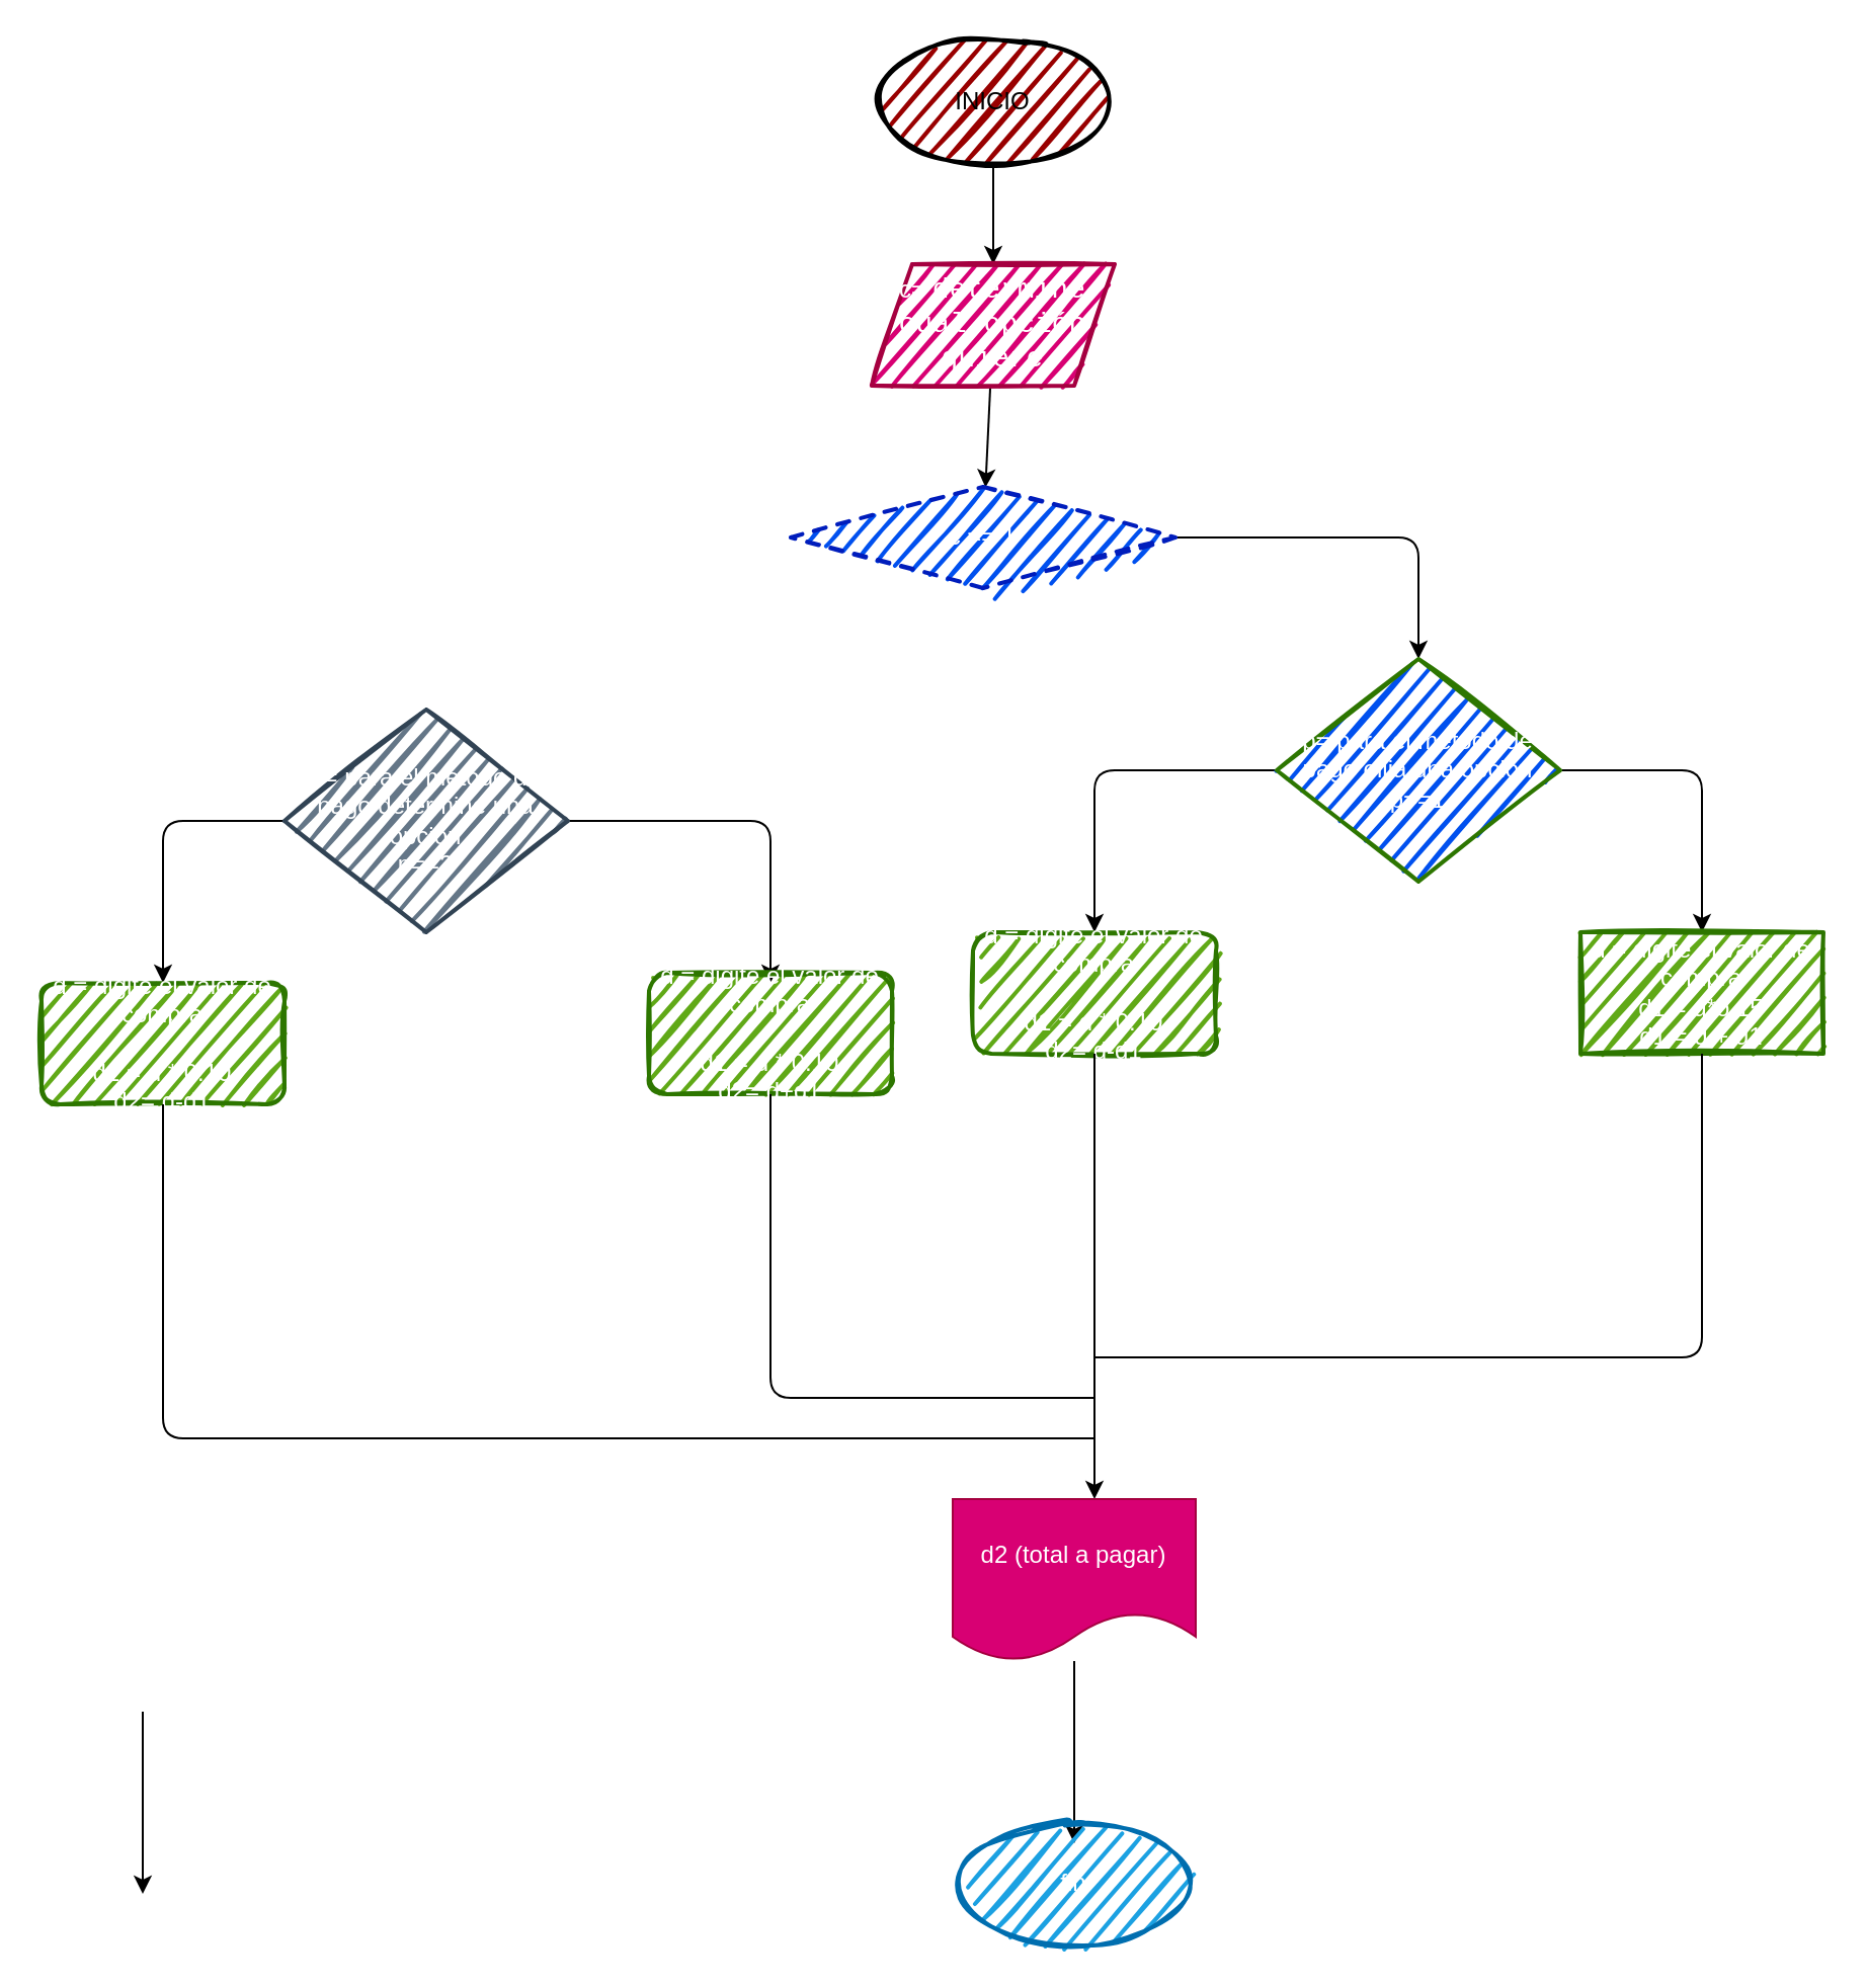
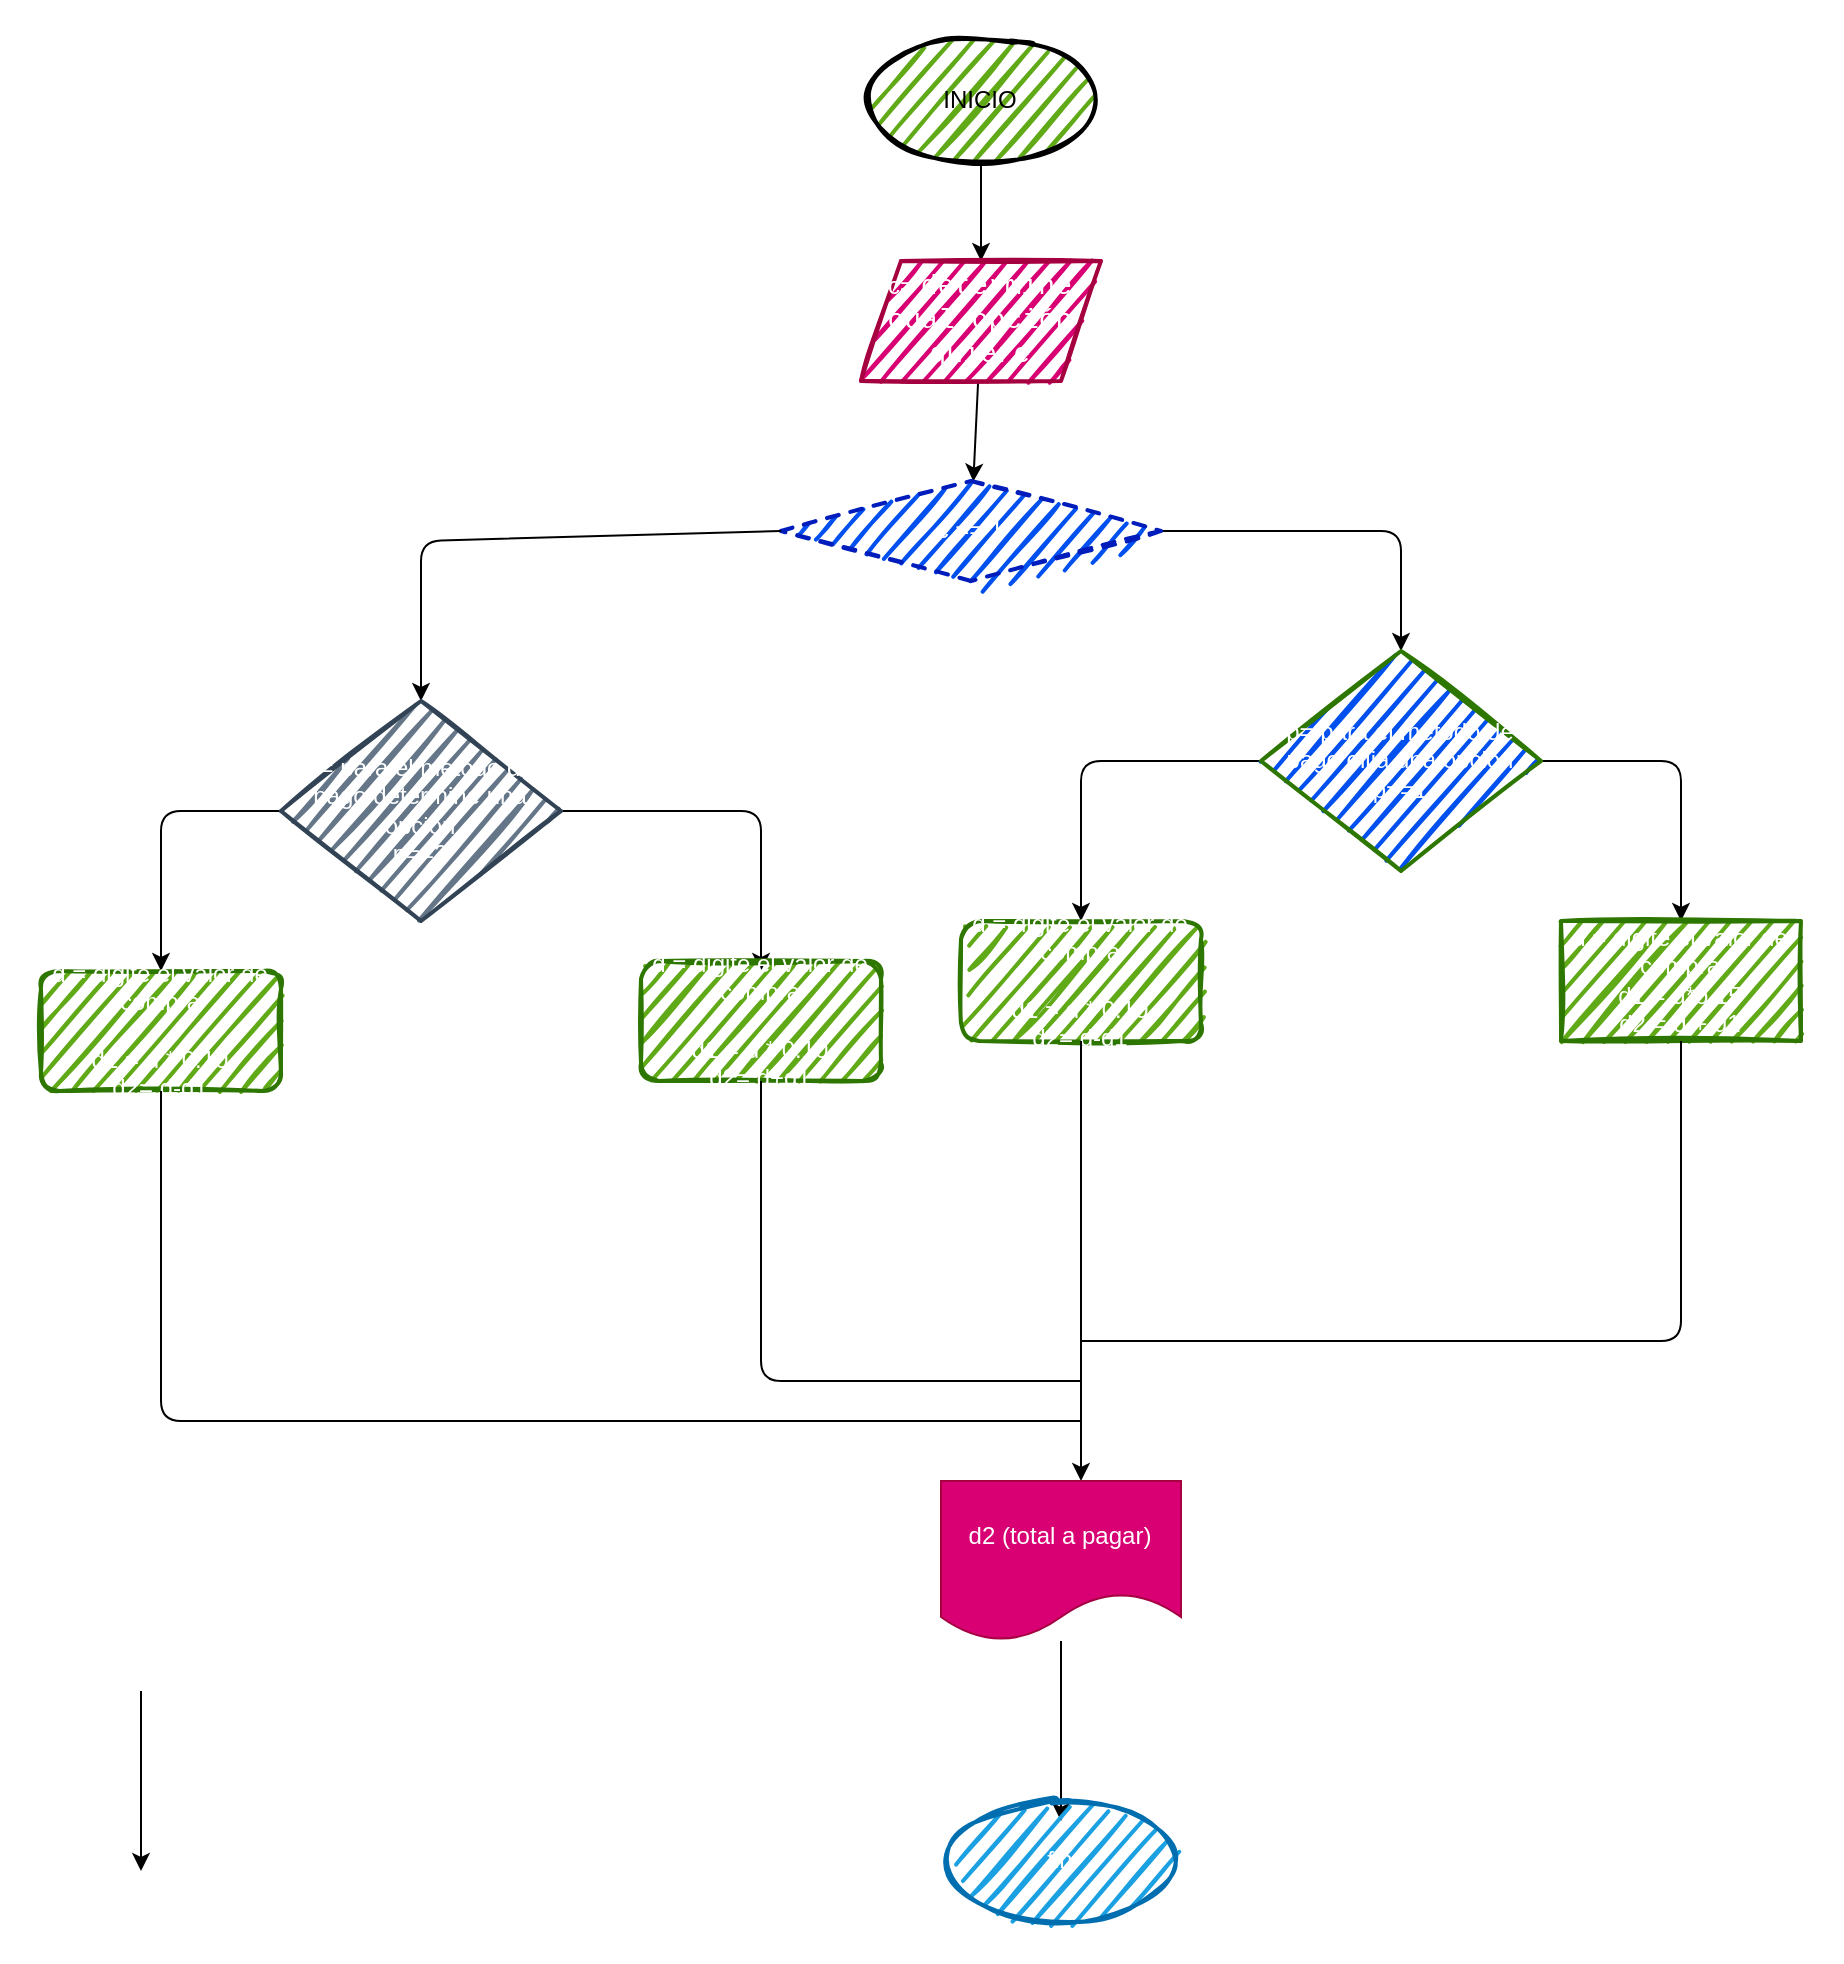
  <mxCell id="0" />
  <mxCell id="1" parent="0" />
  <mxCell id="2" value="" style="edgeStyle=none;html=1;" edge="1" parent="1" source="3" target="5"><mxGeometry relative="1" as="geometry" /></mxCell>
- <mxCell id="3" value="INICIO" style="ellipse;whiteSpace=wrap;html=1;strokeWidth=2;fillWeight=2;hachureGap=8;fillColor=#990000;fillStyle=dots;sketch=1;" vertex="1" parent="1"><mxGeometry x="430" y="20" width="120" height="60" as="geometry" /></mxCell>
+ <mxCell id="3" value="INICIO" style="ellipse;whiteSpace=wrap;html=1;strokeWidth=2;fillWeight=2;hachureGap=8;fillColor=#60a917;fillStyle=dots;sketch=1;" vertex="1" parent="1"><mxGeometry x="430" y="20" width="120" height="60" as="geometry" /></mxCell>
  <mxCell id="4" value="" style="edgeStyle=none;html=1;fontColor=#FFFFFF;" edge="1" parent="1" source="5" target="7"><mxGeometry relative="1" as="geometry" /></mxCell>
  <mxCell id="5" value="c=&amp;nbsp;&lt;span style=&quot;font-family: &amp;#34;consolas&amp;#34; , &amp;#34;courier new&amp;#34; , monospace ; font-size: 14px&quot;&gt;determine cual opción quiere&lt;/span&gt;" style="shape=parallelogram;perimeter=parallelogramPerimeter;whiteSpace=wrap;html=1;fixedSize=1;fillColor=#d80073;strokeWidth=2;fillWeight=2;hachureGap=8;fillStyle=dots;sketch=1;fontColor=#ffffff;strokeColor=#A50040;" vertex="1" parent="1"><mxGeometry x="430" y="130" width="120" height="60" as="geometry" /></mxCell>
  <mxCell id="6" value="" style="edgeStyle=none;html=1;fontColor=#FFFFFF;" edge="1" parent="1" source="7" target="10"><mxGeometry relative="1" as="geometry"><Array as="points"><mxPoint x="700" y="265" /></Array></mxGeometry></mxCell>
  <mxCell id="7" value="c == 1" style="rhombus;whiteSpace=wrap;html=1;fillColor=#0050ef;strokeColor=#001DBC;fontColor=#ffffff;strokeWidth=2;fillWeight=2;hachureGap=8;fillStyle=dots;sketch=1;dashed=1;" vertex="1" parent="1"><mxGeometry x="390" y="240" width="190" height="50" as="geometry" /></mxCell>
  <mxCell id="8" value="" style="edgeStyle=none;html=1;fontColor=#FFFFFF;" edge="1" parent="1" source="10" target="12"><mxGeometry relative="1" as="geometry"><Array as="points"><mxPoint x="540" y="380" /></Array></mxGeometry></mxCell>
  <mxCell id="9" value="" style="edgeStyle=none;html=1;fontColor=#FFFFFF;" edge="1" parent="1" source="10" target="13"><mxGeometry relative="1" as="geometry"><Array as="points"><mxPoint x="840" y="380" /></Array></mxGeometry></mxCell>
  <mxCell id="10" value="p= para el metodo de pago elija una opcion&lt;br&gt;p==1" style="rhombus;whiteSpace=wrap;html=1;fillColor=#0050ef;strokeColor=#2D7600;fontColor=#ffffff;strokeWidth=2;fillWeight=2;hachureGap=8;fillStyle=dots;sketch=1;" vertex="1" parent="1"><mxGeometry x="630" y="325" width="140" height="110" as="geometry" /></mxCell>
  <mxCell id="11" value="v" style="text;html=1;align=center;verticalAlign=middle;resizable=0;points=[];autosize=1;strokeColor=none;fillColor=none;fontColor=#FFFFFF;" vertex="1" parent="1"><mxGeometry x="630" y="220" width="20" height="20" as="geometry" /></mxCell>
  <mxCell id="12" value="d = digite el valor de compra&lt;br&gt;&lt;br&gt;d1 = d * 0.10&lt;br&gt;d2= d-d1" style="rounded=1;whiteSpace=wrap;html=1;fillColor=#60a917;strokeColor=#2D7600;fontColor=#ffffff;strokeWidth=2;fillWeight=2;hachureGap=8;fillStyle=dots;sketch=1;" vertex="1" parent="1"><mxGeometry x="480" y="460" width="120" height="60" as="geometry" /></mxCell>
- <mxCell id="13" value="d = digite el valor de compra&lt;br&gt;d1 = d*o.15&lt;br&gt;d1 = d + d1" style="whiteSpace=wrap;html=1;fillColor=#60a917;strokeColor=#2D7600;fontColor=#ffffff;strokeWidth=2;fillWeight=2;hachureGap=8;fillStyle=dots;sketch=1;" vertex="1" parent="1"><mxGeometry x="780" y="460" width="120" height="60" as="geometry" /></mxCell>
+ <mxCell id="13" value="d = digite el valor de compra&lt;br&gt;d1 = d*o.15&lt;br&gt;d2 = d + d1" style="whiteSpace=wrap;html=1;fillColor=#60a917;strokeColor=#2D7600;fontColor=#ffffff;strokeWidth=2;fillWeight=2;hachureGap=8;fillStyle=dots;sketch=1;" vertex="1" parent="1"><mxGeometry x="780" y="460" width="120" height="60" as="geometry" /></mxCell>
  <mxCell id="14" value="v" style="text;html=1;align=center;verticalAlign=middle;resizable=0;points=[];autosize=1;strokeColor=none;fillColor=none;fontColor=#FFFFFF;" vertex="1" parent="1"><mxGeometry x="830" y="360" width="20" height="20" as="geometry" /></mxCell>
  <mxCell id="15" value="f" style="text;html=1;align=center;verticalAlign=middle;resizable=0;points=[];autosize=1;strokeColor=none;fillColor=none;fontColor=#FFFFFF;" vertex="1" parent="1"><mxGeometry x="550" y="360" width="20" height="20" as="geometry" /></mxCell>
  <mxCell id="16" value="" style="endArrow=classic;html=1;fontColor=#FFFFFF;exitX=0.5;exitY=1;exitDx=0;exitDy=0;" edge="1" parent="1" source="12"><mxGeometry width="50" height="50" relative="1" as="geometry"><mxPoint x="740" y="660" as="sourcePoint" /><mxPoint x="540" y="740" as="targetPoint" /></mxGeometry></mxCell>
  <mxCell id="17" value="" style="endArrow=none;html=1;fontColor=#FFFFFF;entryX=0.5;entryY=1;entryDx=0;entryDy=0;" edge="1" parent="1" target="13"><mxGeometry width="50" height="50" relative="1" as="geometry"><mxPoint x="540" y="670" as="sourcePoint" /><mxPoint x="790" y="610" as="targetPoint" /><Array as="points"><mxPoint x="840" y="670" /></Array></mxGeometry></mxCell>
  <mxCell id="18" value="" style="edgeStyle=none;html=1;fontColor=#FFFFFF;" edge="1" parent="1" source="19"><mxGeometry relative="1" as="geometry"><mxPoint x="530" y="910" as="targetPoint" /></mxGeometry></mxCell>
  <mxCell id="19" value="d2 (total a pagar)" style="shape=document;whiteSpace=wrap;html=1;boundedLbl=1;labelBackgroundColor=none;fontColor=#ffffff;fillColor=#d80073;strokeColor=#A50040;" vertex="1" parent="1"><mxGeometry x="470" y="740" width="120" height="80" as="geometry" /></mxCell>
  <mxCell id="20" value="fin" style="ellipse;whiteSpace=wrap;html=1;strokeWidth=2;fillWeight=2;hachureGap=8;fillColor=#1ba1e2;fillStyle=dots;sketch=1;labelBackgroundColor=none;fontColor=#ffffff;strokeColor=#006EAF;" vertex="1" parent="1"><mxGeometry x="470" y="900" width="120" height="60" as="geometry" /></mxCell>
+ <mxCell id="21" value="" style="edgeStyle=none;html=1;fontColor=#FFFFFF;exitX=0;exitY=0.5;exitDx=0;exitDy=0;" edge="1" parent="1" target="24" source="7"><mxGeometry relative="1" as="geometry"><mxPoint x="120" y="290" as="sourcePoint" /><Array as="points"><mxPoint x="210" y="270" /></Array></mxGeometry></mxCell>
  <mxCell id="22" value="" style="edgeStyle=none;html=1;fontColor=#FFFFFF;" edge="1" parent="1" source="24" target="25"><mxGeometry relative="1" as="geometry"><Array as="points"><mxPoint x="80" y="405" /></Array></mxGeometry></mxCell>
  <mxCell id="23" value="" style="edgeStyle=none;html=1;fontColor=#FFFFFF;" edge="1" parent="1" source="24"><mxGeometry relative="1" as="geometry"><mxPoint x="380" y="485" as="targetPoint" /><Array as="points"><mxPoint x="380" y="405" /></Array></mxGeometry></mxCell>
  <mxCell id="24" value="p= para el metodo de pago determine una opcion&lt;br&gt;p==2" style="rhombus;whiteSpace=wrap;html=1;fillColor=#647687;strokeColor=#314354;fontColor=#ffffff;strokeWidth=2;fillWeight=2;hachureGap=8;fillStyle=dots;sketch=1;" vertex="1" parent="1"><mxGeometry x="140" y="350" width="140" height="110" as="geometry" /></mxCell>
  <mxCell id="25" value="d = digite el valor de compra&lt;br&gt;&lt;br&gt;d1 = d * 0.10&lt;br&gt;d2= d-d1" style="rounded=1;whiteSpace=wrap;html=1;fillColor=#60a917;strokeColor=#2D7600;fontColor=#ffffff;strokeWidth=2;fillWeight=2;hachureGap=8;fillStyle=dots;sketch=1;" vertex="1" parent="1"><mxGeometry x="20" y="485" width="120" height="60" as="geometry" /></mxCell>
  <mxCell id="26" value="v" style="text;html=1;align=center;verticalAlign=middle;resizable=0;points=[];autosize=1;strokeColor=none;fillColor=none;fontColor=#FFFFFF;" vertex="1" parent="1"><mxGeometry x="370" y="385" width="20" height="20" as="geometry" /></mxCell>
  <mxCell id="27" value="f" style="text;html=1;align=center;verticalAlign=middle;resizable=0;points=[];autosize=1;strokeColor=none;fillColor=none;fontColor=#FFFFFF;" vertex="1" parent="1"><mxGeometry x="90" y="385" width="20" height="20" as="geometry" /></mxCell>
  <mxCell id="28" value="" style="edgeStyle=none;html=1;fontColor=#FFFFFF;" edge="1" parent="1"><mxGeometry relative="1" as="geometry"><mxPoint x="70" y="935" as="targetPoint" /><mxPoint x="70" y="845" as="sourcePoint" /></mxGeometry></mxCell>
  <mxCell id="29" value="d = digite el valor de compra&lt;br&gt;&lt;br&gt;d1 = d * 0.10&lt;br&gt;d2= d+d1" style="rounded=1;whiteSpace=wrap;html=1;fillColor=#60a917;strokeColor=#2D7600;fontColor=#ffffff;strokeWidth=2;fillWeight=2;hachureGap=8;fillStyle=dots;sketch=1;" vertex="1" parent="1"><mxGeometry x="320" y="480" width="120" height="60" as="geometry" /></mxCell>
  <mxCell id="30" value="" style="endArrow=none;html=1;fontColor=#FFFFFF;exitX=0.5;exitY=1;exitDx=0;exitDy=0;" edge="1" parent="1" source="25"><mxGeometry width="50" height="50" relative="1" as="geometry"><mxPoint x="180" y="560" as="sourcePoint" /><mxPoint x="540" y="710" as="targetPoint" /><Array as="points"><mxPoint x="80" y="710" /></Array></mxGeometry></mxCell>
  <mxCell id="31" value="" style="endArrow=none;html=1;fontColor=#FFFFFF;entryX=0.5;entryY=1;entryDx=0;entryDy=0;" edge="1" parent="1" target="29"><mxGeometry width="50" height="50" relative="1" as="geometry"><mxPoint x="540" y="690" as="sourcePoint" /><mxPoint x="230" y="510" as="targetPoint" /><Array as="points"><mxPoint x="380" y="690" /></Array></mxGeometry></mxCell>
